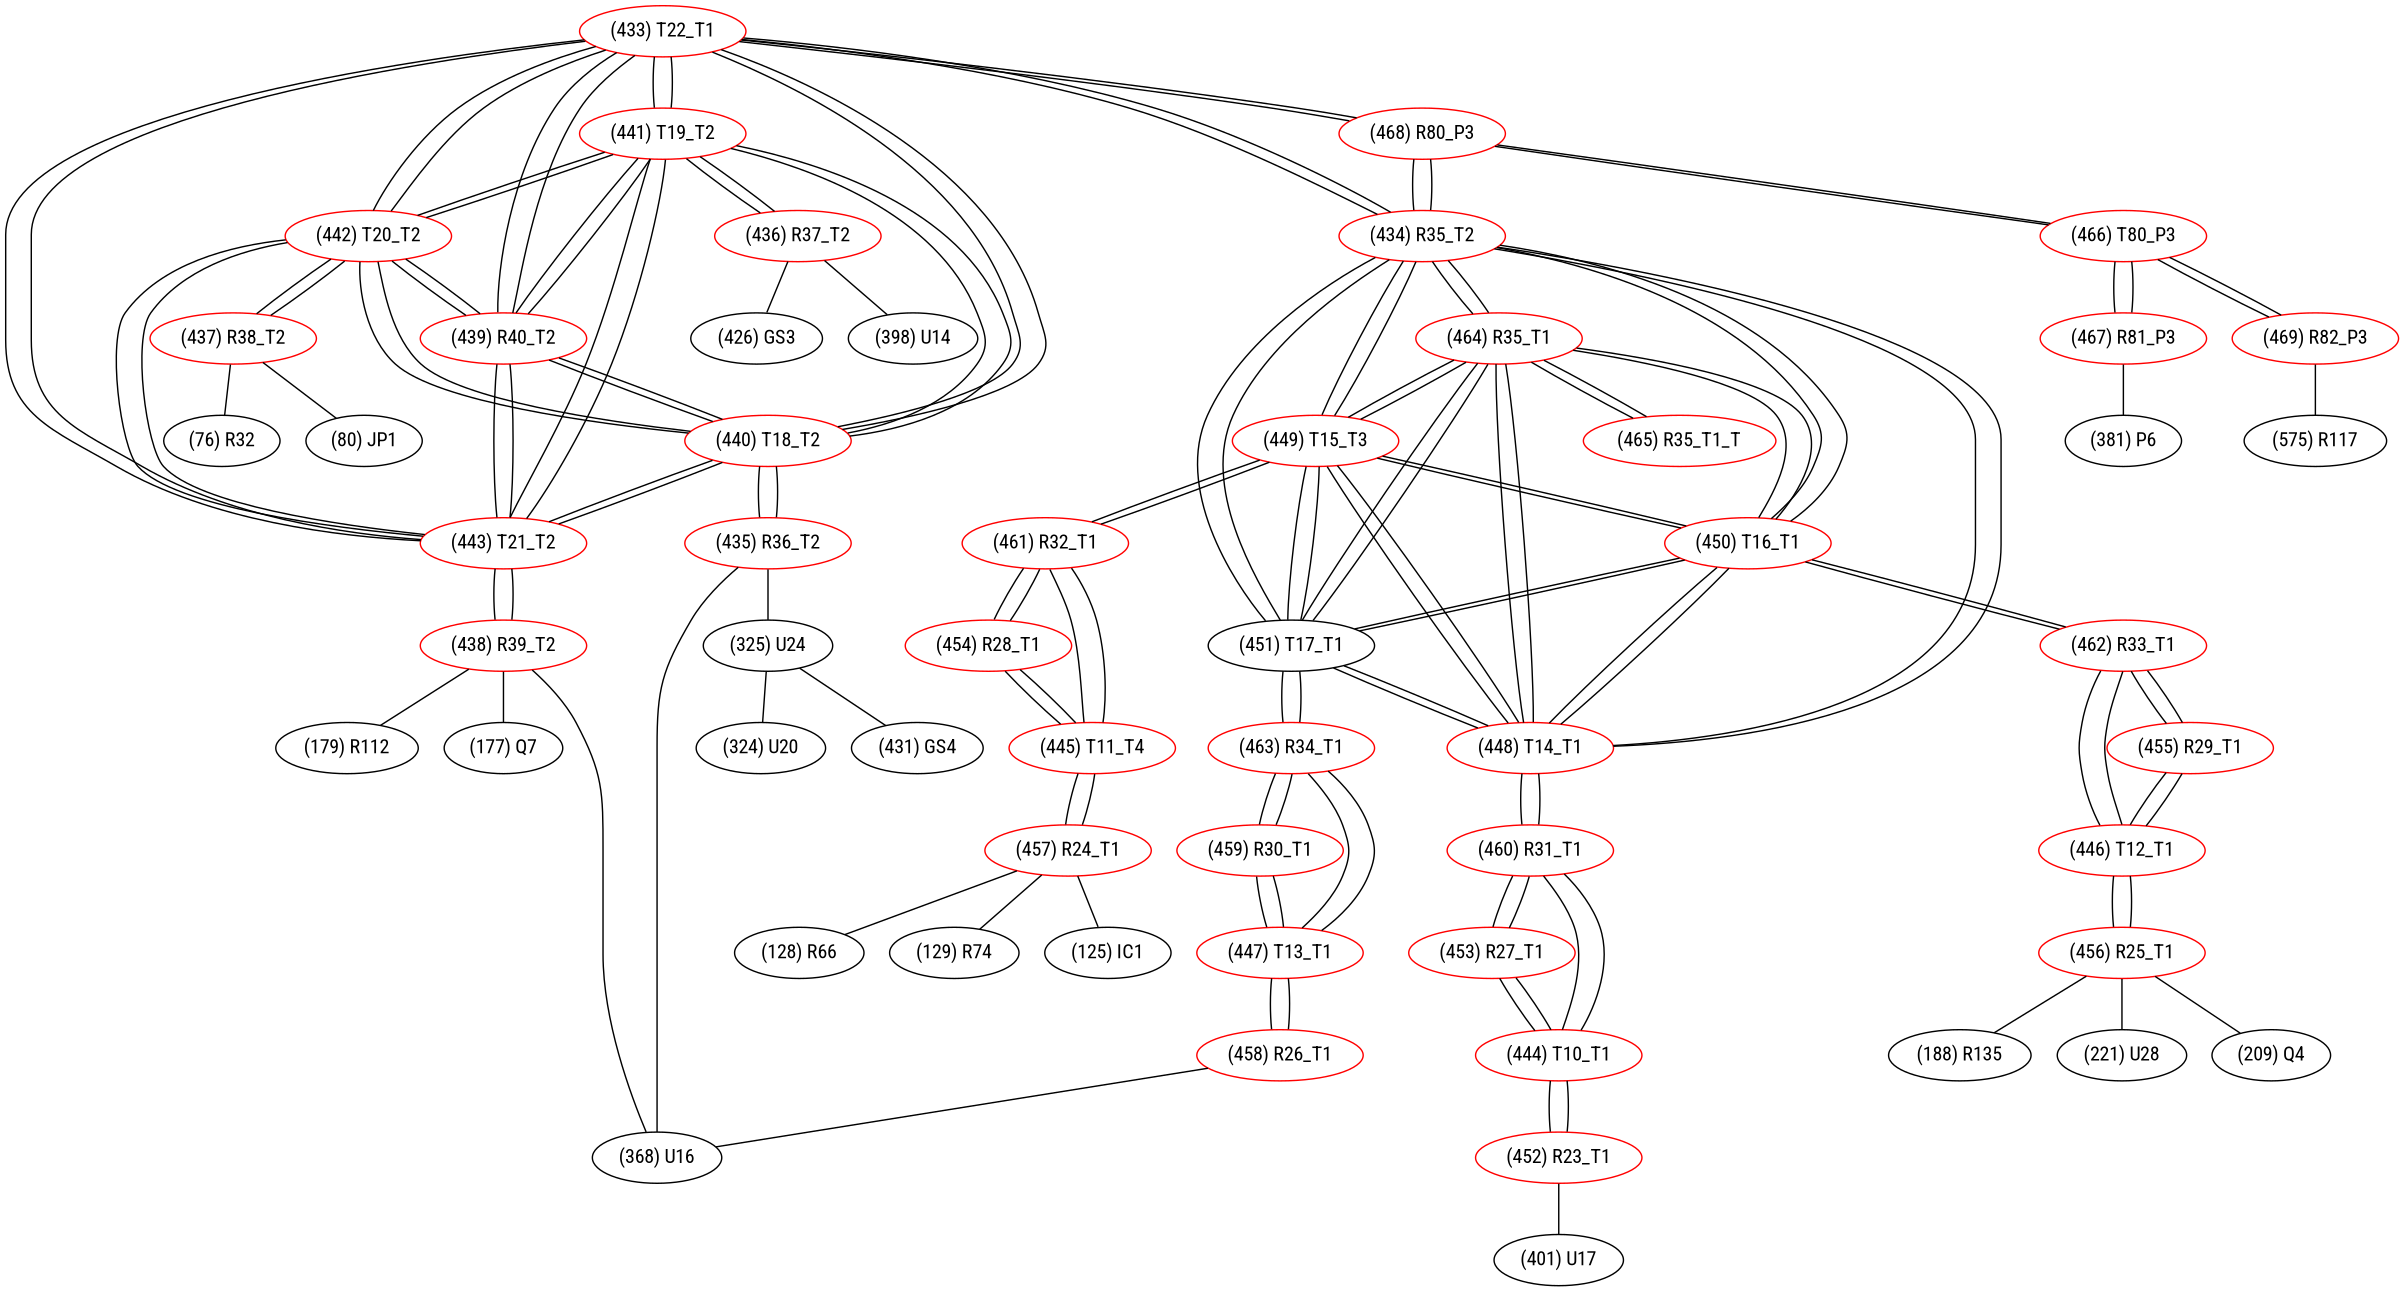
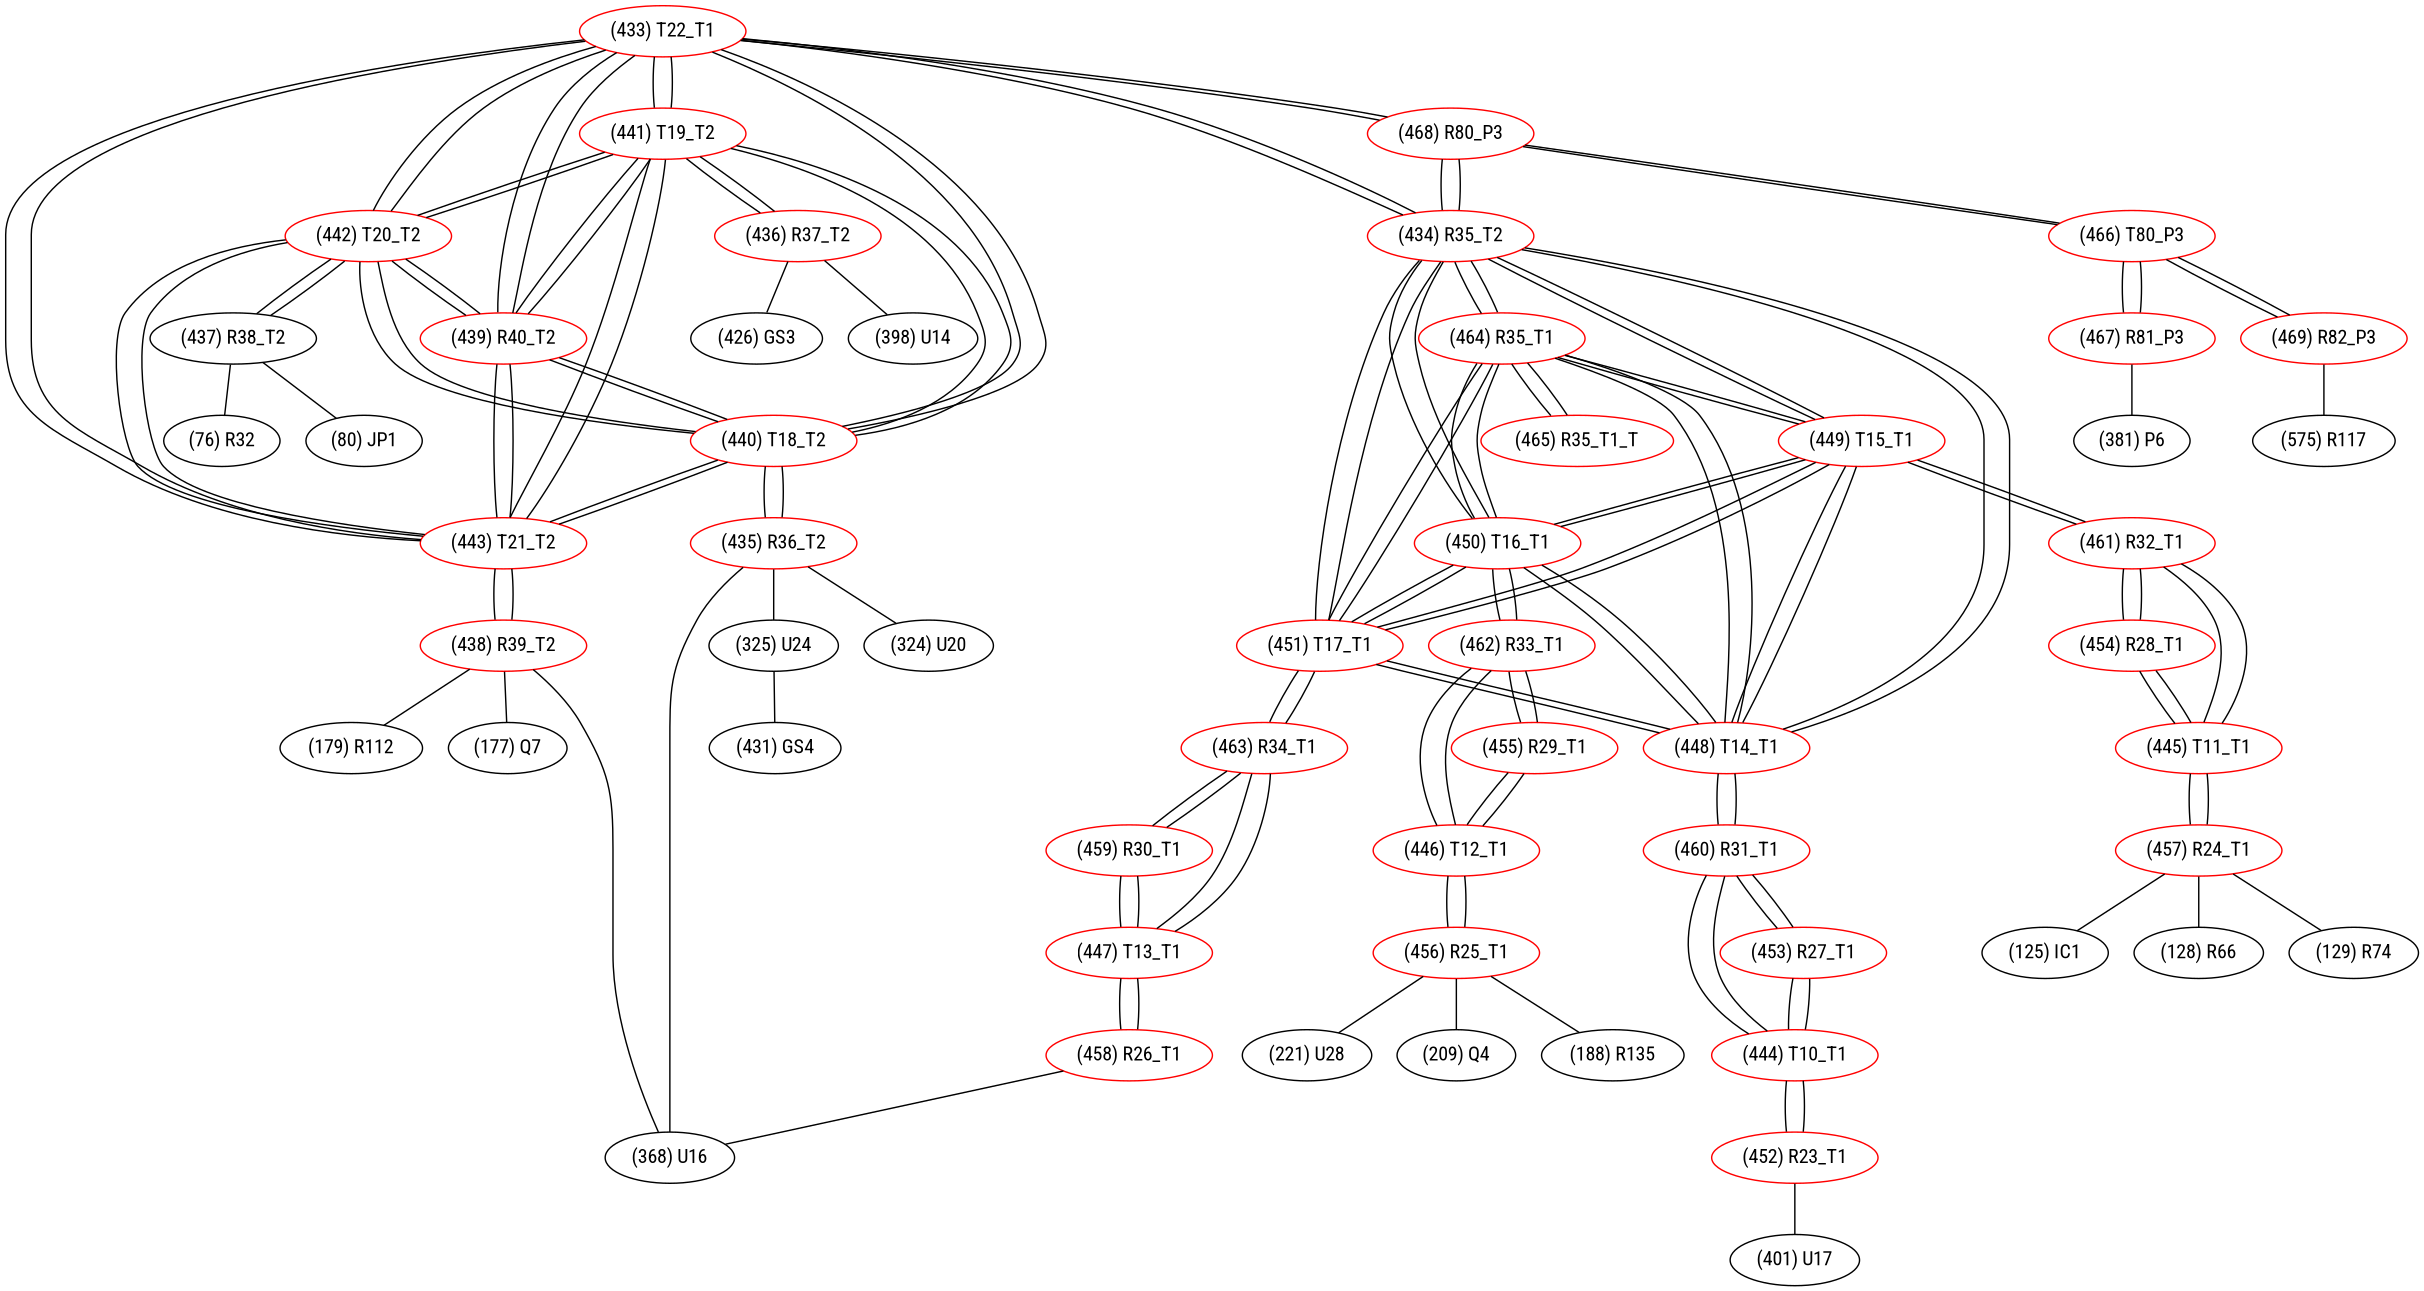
  graph {
    fontname="Roboto Condensed"
    node [color=red fontname="Roboto Condensed"]
    edge [fontname="Roboto Condensed"]
    n1 [label="(433) T22_T1"]
    n2 [label="(441) T19_T2"]
    n3 [label="(442) T20_T2"]
    n4 [label="(443) T21_T2"]
    n5 [label="(440) T18_T2"]
    n6 [label="(439) R40_T2"]
    n7 [label="(468) R80_P3"]
    n8 [label="(434) R35_T2"]
    n9 [label="(436) R37_T2"]
-   n10 [label="(437) R38_T2"]
+   n10 [color=black label="(437) R38_T2"]
    n11 [label="(438) R39_T2"]
    n12 [label="(435) R36_T2"]
    n13 [label="(466) T80_P3"]
-   n14 [label="(449) T15_T3"]
+   n14 [label="(449) T15_T1"]
    n15 [label="(450) T16_T1"]
    n16 [label="(448) T14_T1"]
-   n17 [color=black label="(451) T17_T1"]
+   n17 [label="(451) T17_T1"]
    n18 [label="(464) R35_T1"]
    n19 [label="(398) U14" color=""]
    n20 [label="(426) GS3" color=""]
    n21 [label="(80) JP1" color=""]
    n22 [label="(76) R32" color=""]
    n23 [label="(368) U16" color=""]
    n24 [label="(177) Q7" color=""]
    n25 [label="(179) R112" color=""]
    n26 [label="(325) U24" color=""]
    n27 [label="(324) U20" color=""]
    n28 [label="(467) R81_P3"]
    n29 [label="(469) R82_P3"]
    n30 [label="(461) R32_T1"]
    n31 [label="(462) R33_T1"]
    n32 [label="(460) R31_T1"]
    n33 [label="(463) R34_T1"]
    n34 [label="(465) R35_T1_T"]
-   n35 [label="(445) T11_T4"]
+   n35 [label="(445) T11_T1"]
    n36 [label="(454) R28_T1"]
    n37 [label="(446) T12_T1"]
    n38 [label="(455) R29_T1"]
    n39 [label="(444) T10_T1"]
    n40 [label="(453) R27_T1"]
    n41 [label="(447) T13_T1"]
    n42 [label="(459) R30_T1"]
    n43 [label="(431) GS4" color=""]
    n44 [label="(452) R23_T1"]
    n45 [label="(401) U17" color=""]
    n46 [label="(457) R24_T1"]
    n47 [label="(129) R74" color=""]
    n48 [label="(125) IC1" color=""]
    n49 [label="(128) R66" color=""]
    n50 [label="(456) R25_T1"]
    n51 [label="(221) U28" color=""]
    n52 [label="(209) Q4" color=""]
    n53 [label="(188) R135" color=""]
    n54 [label="(458) R26_T1"]
    n55 [label="(381) P6" color=""]
    n56 [label="(575) R117" color=""]
    n1 -- n2
    n1 -- n3
    n1 -- n4
    n1 -- n5
    n1 -- n6
    n1 -- n7
    n1 -- n8
    n2 -- n1
    n2 -- n3
    n2 -- n4
    n2 -- n5
    n2 -- n6
    n2 -- n9
    n3 -- n1
    n3 -- n2
    n3 -- n4
    n3 -- n5
    n3 -- n6
    n3 -- n10
    n4 -- n1
    n4 -- n2
    n4 -- n3
    n4 -- n5
    n4 -- n6
    n4 -- n11
    n5 -- n1
    n5 -- n2
    n5 -- n3
    n5 -- n4
    n5 -- n6
    n5 -- n12
    n6 -- n1
    n6 -- n2
    n6 -- n3
    n6 -- n4
    n6 -- n5
    n7 -- n1
    n7 -- n8
    n7 -- n13
    n8 -- n1
    n8 -- n7
    n8 -- n14
    n8 -- n15
    n8 -- n16
    n8 -- n17
    n8 -- n18
    n9 -- n2
    n9 -- n19
    n9 -- n20
    n10 -- n3
    n10 -- n21
    n10 -- n22
    n11 -- n4
    n11 -- n23
    n11 -- n24
    n11 -- n25
    n12 -- n5
    n12 -- n23
    n12 -- n26
-   n26 -- n27
+   n12 -- n27
    n13 -- n7
    n13 -- n28
    n13 -- n29
    n14 -- n8
    n14 -- n15
    n14 -- n16
    n14 -- n17
    n14 -- n18
    n14 -- n30
    n15 -- n8
    n15 -- n14
    n15 -- n16
    n15 -- n17
    n15 -- n18
    n15 -- n31
    n16 -- n8
    n16 -- n14
    n16 -- n15
    n16 -- n17
    n16 -- n18
    n16 -- n32
    n17 -- n8
    n17 -- n14
    n17 -- n15
    n17 -- n16
    n17 -- n18
    n17 -- n33
    n18 -- n8
    n18 -- n14
    n18 -- n15
    n18 -- n16
    n18 -- n17
    n18 -- n34
    n26 -- n43
    n28 -- n13
    n28 -- n55
    n29 -- n13
    n29 -- n56
    n30 -- n14
    n30 -- n35
    n30 -- n36
    n31 -- n15
    n31 -- n37
    n31 -- n38
    n32 -- n16
    n32 -- n39
    n32 -- n40
    n33 -- n17
    n33 -- n41
    n33 -- n42
    n34 -- n18
    n35 -- n30
    n35 -- n36
    n35 -- n46
    n36 -- n30
    n36 -- n35
    n37 -- n31
    n37 -- n38
    n37 -- n50
    n38 -- n31
    n38 -- n37
    n39 -- n32
    n39 -- n40
    n39 -- n44
    n40 -- n32
    n40 -- n39
    n41 -- n33
    n41 -- n42
    n41 -- n54
    n42 -- n33
    n42 -- n41
    n44 -- n39
    n44 -- n45
    n46 -- n35
    n46 -- n47
    n46 -- n48
    n46 -- n49
    n50 -- n37
    n50 -- n51
    n50 -- n52
    n50 -- n53
    n54 -- n23
    n54 -- n41
  }
